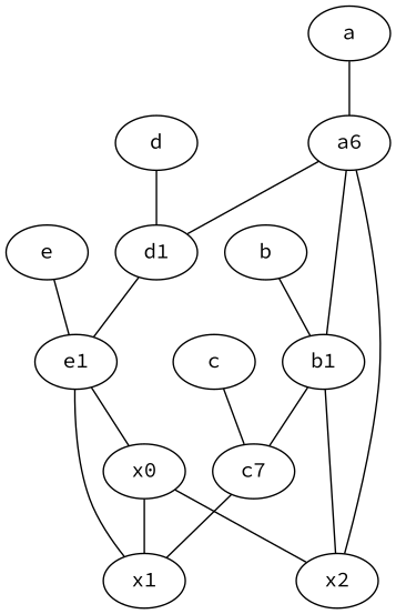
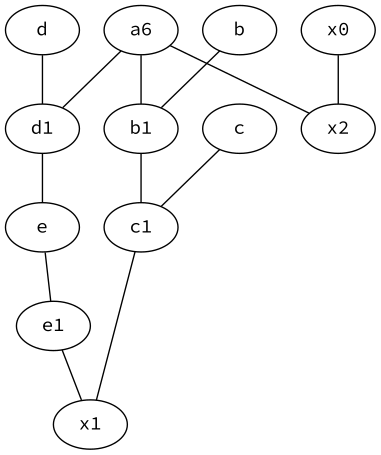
  graph {
    fontname="Source Code Pro"
    node [fontname="Source Code Pro" labelfontsize=50]
    edge [fontname="Source Code Pro"]
    e1
    x1
    x0
    x2
    n5 [label=a6]
-   a
    b1
    d1
-   c1 [label=c7]
+   c1
    c
    b
    d
    e
    e1 -- x1
-   e1 -- x0
-   x0 -- x1
    x0 -- x2
    n5 -- x2
    n5 -- b1
    n5 -- d1
-   a -- n5
-   b1 -- x2
    b1 -- c1
-   d1 -- e1
+   d1 -- e
    c1 -- x1
    c -- c1
    b -- b1
    d -- d1
    e -- e1
  }
